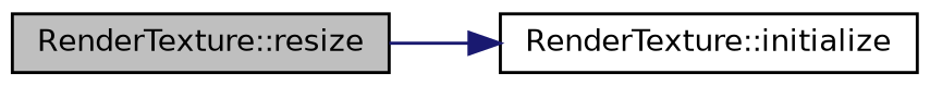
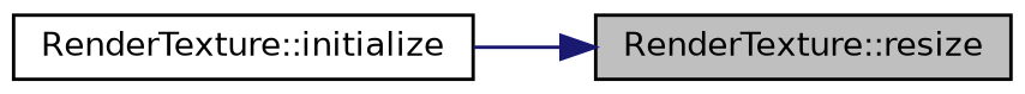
  digraph {
    rankdir=LR
    node [color=black fontname=Helvetica fontsize=10 shape=record style=filled]
    n1 [fillcolor=grey75 fontcolor=black height=0.2 label="RenderTexture::resize" width=0.4]
    n2 [fillcolor=white height=0.2 label="RenderTexture::initialize" width=0.4]
-   n1 -> n2 [color=midnightblue fontname=Helvetica fontsize=10 labelfontname=Helvetica labelfontsize=10 style=solid]
+   n2 -> n1 [color=midnightblue fontname=Helvetica fontsize=10 labelfontname=Helvetica labelfontsize=10 style=solid]
  }
